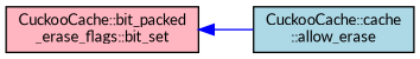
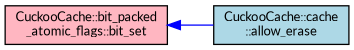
  digraph {
    rankdir=LR
    fontname=Lato
    node [color=black fontname=Lato fontsize=10 shape=record style=filled]
-   n1 [fillcolor=lightpink fontcolor=black height=0.2 label="CuckooCache::bit_packed\l_erase_flags::bit_set" width=0.4]
+   n1 [fillcolor=lightpink fontcolor=black height=0.2 label="CuckooCache::bit_packed\l_atomic_flags::bit_set" width=0.4]
    n2 [fillcolor=lightblue height=0.2 label="CuckooCache::cache\l::allow_erase" width=0.4]
    n1 -> n2 [color=blue dir=back fontname=Lato fontsize=10 labelfontname=Helvetica labelfontsize=10 style=solid]
  }
